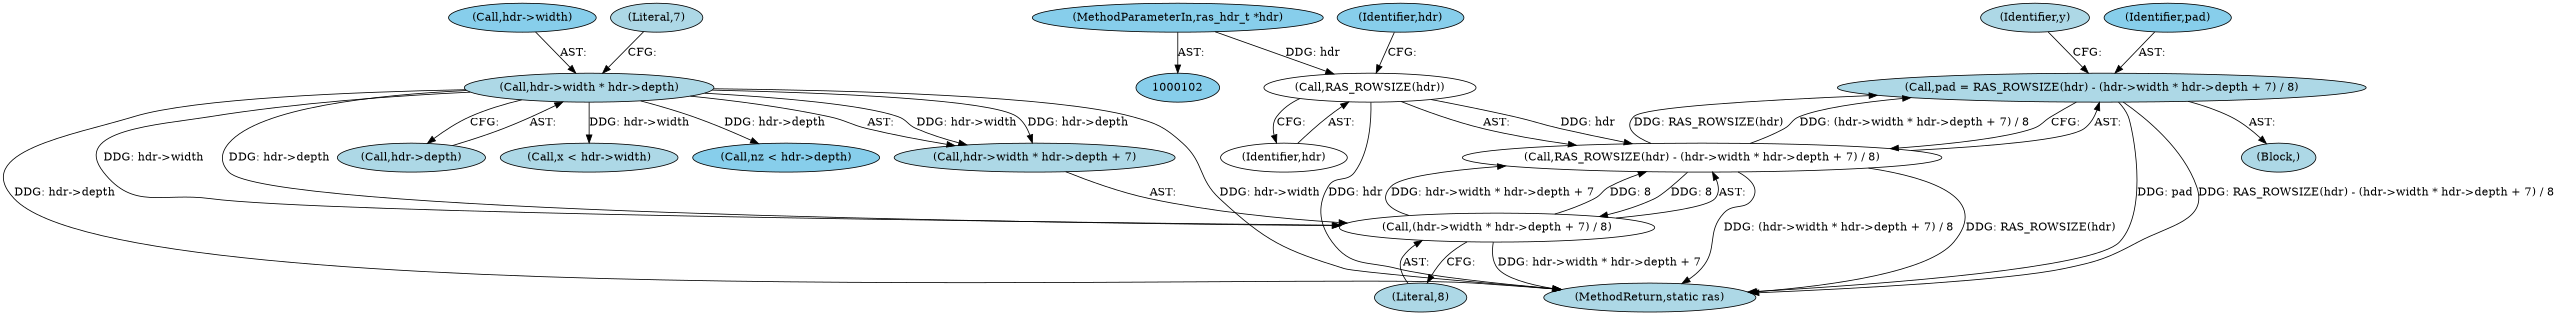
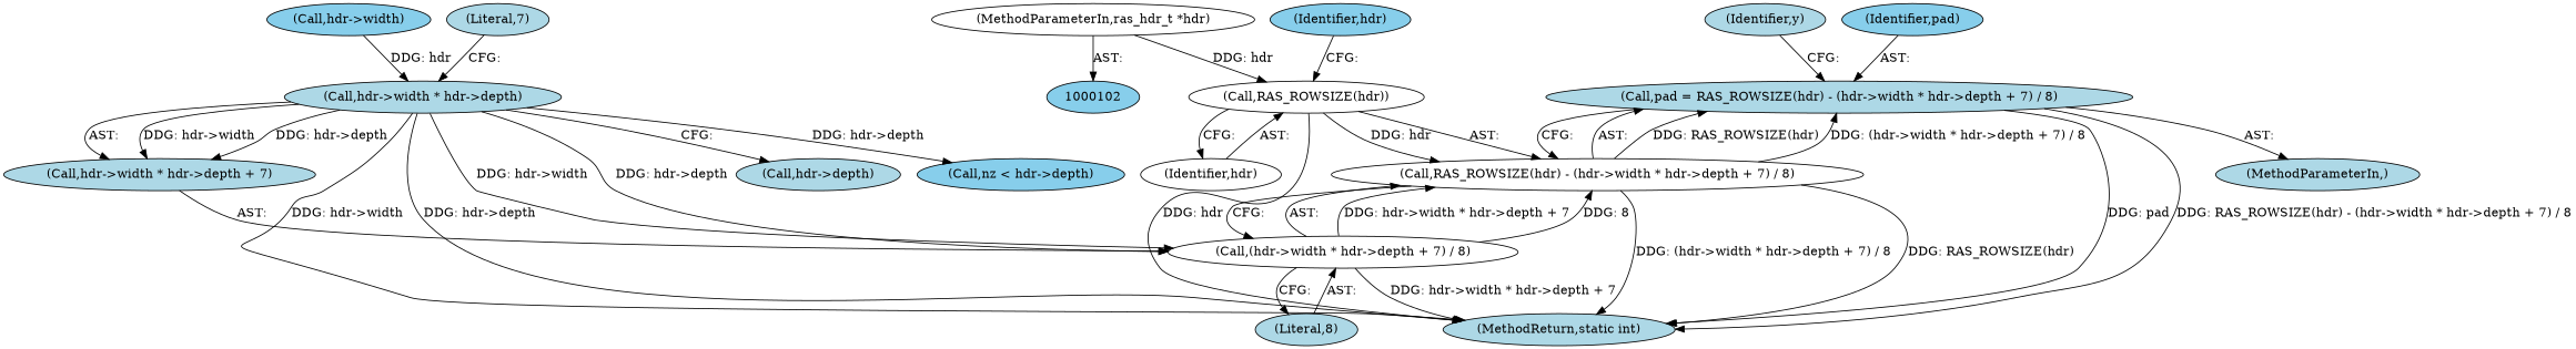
  digraph {
    node [fillcolor=lightblue style=filled]
    n1 [label="(Call,pad = RAS_ROWSIZE(hdr) - (hdr->width * hdr->depth + 7) / 8)"]
    n2 [fillcolor=white label="(Call,RAS_ROWSIZE(hdr) - (hdr->width * hdr->depth + 7) / 8)"]
-   n3 [label="(MethodReturn,static ras)"]
-   n4 [label="(Block,)"]
+   n3 [label="(MethodReturn,static int)"]
+   n4 [label="(MethodParameterIn,)"]
    n5 [fillcolor=white label="(Call,(hdr->width * hdr->depth + 7) / 8)"]
    n6 [label="(Literal,8)"]
    n7 [fillcolor=white label="(Call,RAS_ROWSIZE(hdr))"]
    n8 [fillcolor=white label="(Identifier,hdr)"]
-   n9 [fillcolor=skyblue label="(MethodParameterIn,ras_hdr_t *hdr)"]
+   n9 [fillcolor=white label="(MethodParameterIn,ras_hdr_t *hdr)"]
    1000102 [fillcolor=skyblue]
    n11 [label="(Call,hdr->width * hdr->depth)"]
    n12 [label="(Call,hdr->depth)"]
-   n13 [label="(Call,x < hdr->width)"]
    n14 [fillcolor=skyblue label="(Call,nz < hdr->depth)"]
    n15 [label="(Call,hdr->width * hdr->depth + 7)"]
    n16 [label="(Identifier,y)"]
    n17 [fillcolor=skyblue label="(Identifier,pad)"]
    n18 [fillcolor=skyblue label="(Call,hdr->width)"]
    n19 [fillcolor=skyblue label="(Identifier,hdr)"]
    n20 [label="(Literal,7)"]
    n1 -> n2 [label="CFG: "]
    n1 -> n3 [label="DDG: pad"]
    n1 -> n3 [label="DDG: RAS_ROWSIZE(hdr) - (hdr->width * hdr->depth + 7) / 8"]
    n1 -> n4 [label="AST: "]
    n2 -> n1 [label="AST: "]
    n2 -> n1 [label="DDG: RAS_ROWSIZE(hdr)"]
    n2 -> n1 [label="DDG: (hdr->width * hdr->depth + 7) / 8"]
    n2 -> n3 [label="DDG: (hdr->width * hdr->depth + 7) / 8"]
    n2 -> n3 [label="DDG: RAS_ROWSIZE(hdr)"]
-   n2 -> n5 [label="DDG: 8"]
+   n2 -> n5 [label="CFG: "]
    n5 -> n2 [label="AST: "]
    n5 -> n2 [label="DDG: hdr->width * hdr->depth + 7"]
    n5 -> n2 [label="DDG: 8"]
    n5 -> n3 [label="DDG: hdr->width * hdr->depth + 7"]
    n5 -> n6 [label="CFG: "]
    n6 -> n5 [label="AST: "]
    n7 -> n2 [label="AST: "]
    n7 -> n2 [label="DDG: hdr"]
    n7 -> n3 [label="DDG: hdr"]
    n7 -> n8 [label="CFG: "]
    n8 -> n7 [label="AST: "]
    n9 -> n7 [label="DDG: hdr"]
    n9 -> 1000102 [label="AST: "]
    n11 -> n3 [label="DDG: hdr->width"]
    n11 -> n3 [label="DDG: hdr->depth"]
    n11 -> n5 [label="DDG: hdr->width"]
    n11 -> n5 [label="DDG: hdr->depth"]
    n11 -> n12 [label="CFG: "]
-   n11 -> n13 [label="DDG: hdr->width"]
    n11 -> n14 [label="DDG: hdr->depth"]
    n11 -> n15 [label="AST: "]
    n11 -> n15 [label="DDG: hdr->width"]
    n11 -> n15 [label="DDG: hdr->depth"]
-   n12 -> n11 [label="AST: "]
    n15 -> n5 [label="AST: "]
    n16 -> n1 [label="CFG: "]
    n17 -> n1 [label="AST: "]
-   n18 -> n11 [label="AST: "]
+   n18 -> n11 [label="DDG: hdr"]
    n19 -> n7 [label="CFG: "]
    n20 -> n11 [label="CFG: "]
  }
